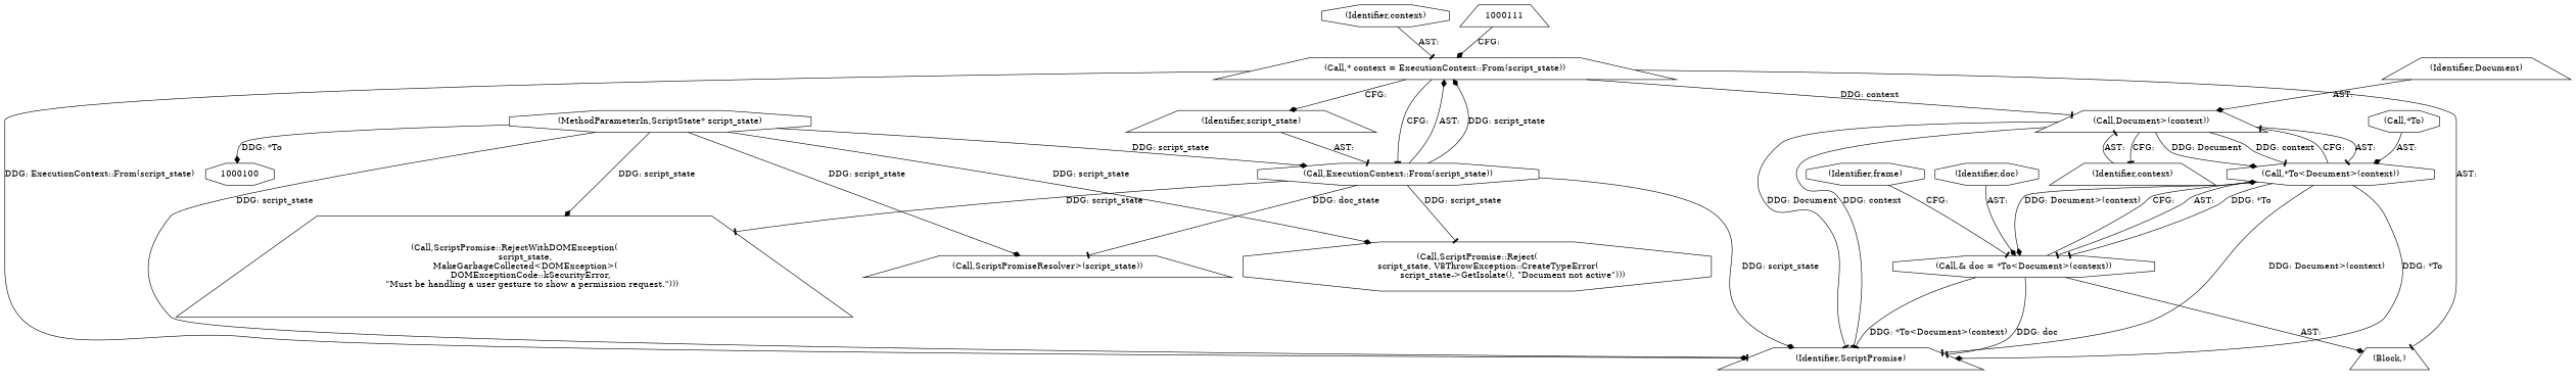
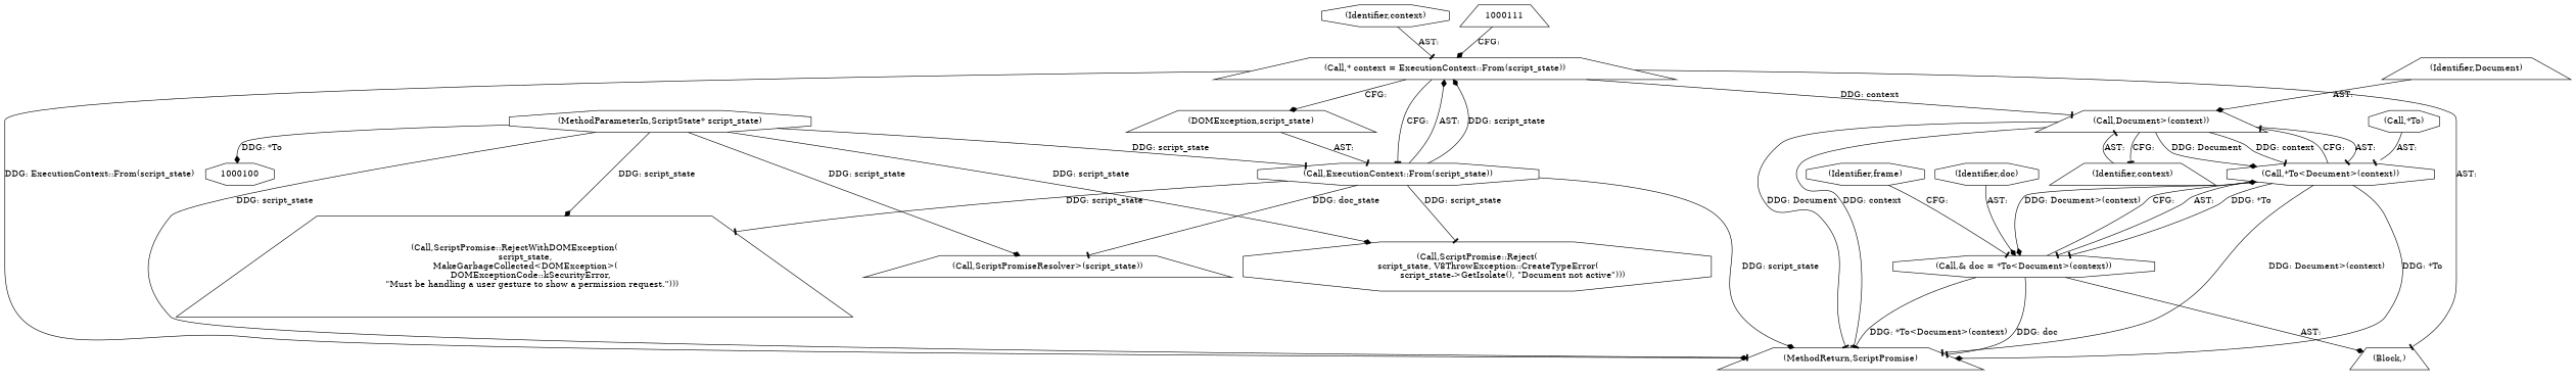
  digraph {
    node [shape=trapezium]
    edge [arrowhead=tee]
    n1 [label="(Call,* context = ExecutionContext::From(script_state))"]
    n2 [label="(Call,ExecutionContext::From(script_state))" shape=octagon]
    n3 [label="(Call,Document>(context))"]
    n4 [label="(Block,)"]
-   n5 [label="(Identifier,ScriptPromise)"]
-   n6 [label="(Identifier,script_state)"]
+   n5 [label="(MethodReturn,ScriptPromise)"]
+   n6 [label="(DOMException,script_state)"]
    n7 [label="(Call,ScriptPromise::RejectWithDOMException(\n        script_state,\n        MakeGarbageCollected<DOMException>(\n            DOMExceptionCode::kSecurityError,\n             \"Must be handling a user gesture to show a permission request.\")))"]
    n8 [label="(Call,ScriptPromise::Reject(\n        script_state, V8ThrowException::CreateTypeError(\n                          script_state->GetIsolate(), \"Document not active\")))" shape=octagon]
    n9 [label="(Call,ScriptPromiseResolver>(script_state))"]
    n10 [label="(Call,*To<Document>(context))" shape=octagon]
    n11 [label="(Identifier,context)"]
    n12 [label="(MethodParameterIn,ScriptState* script_state)" shape=octagon]
    1000100 [shape=octagon]
    n14 [label="(Call,& doc = *To<Document>(context))" shape=octagon]
    n15 [label="(Identifier,Document)"]
    n16 [label="(Identifier,frame)" shape=octagon]
    n17 [label="(Call,*To)" shape=octagon]
    n18 [label="(Identifier,doc)" shape=octagon]
    n19 [label="(Identifier,context)" shape=octagon]
    1000111
    n1 -> n2 [label="CFG: "]
    n1 -> n3 [label="DDG: context"]
    n1 -> n4 [label="AST: "]
    n1 -> n5 [arrowhead=diamond label="DDG: ExecutionContext::From(script_state)"]
    n1 -> n6 [arrowhead=diamond label="CFG: "]
    n2 -> n1 [arrowhead=diamond label="AST: "]
    n2 -> n1 [arrowhead=diamond label="DDG: script_state"]
    n2 -> n5 [arrowhead=diamond label="DDG: script_state"]
    n2 -> n7 [label="DDG: script_state"]
    n2 -> n8 [label="DDG: script_state"]
    n2 -> n9 [label="DDG: doc_state"]
    n3 -> n5 [label="DDG: Document"]
    n3 -> n5 [label="DDG: context"]
    n3 -> n10 [label="AST: "]
    n3 -> n10 [arrowhead=diamond label="DDG: Document"]
    n3 -> n10 [label="DDG: context"]
    n3 -> n11 [label="CFG: "]
    n6 -> n2 [label="AST: "]
    n10 -> n3 [label="CFG: "]
    n10 -> n5 [label="DDG: Document>(context)"]
    n10 -> n5 [arrowhead=diamond label="DDG: *To"]
    n10 -> n14 [label="AST: "]
    n10 -> n14 [label="DDG: *To"]
    n10 -> n14 [arrowhead=diamond label="DDG: Document>(context)"]
    n11 -> n3 [label="AST: "]
-   n12 -> n2 [arrowhead=diamond label="DDG: script_state"]
+   n12 -> n2 [label="DDG: script_state"]
    n12 -> n5 [label="DDG: script_state"]
    n12 -> n7 [arrowhead=diamond label="DDG: script_state"]
    n12 -> n8 [arrowhead=diamond label="DDG: script_state"]
    n12 -> n9 [arrowhead=diamond label="DDG: script_state"]
    n12 -> 1000100 [arrowhead=diamond label="DDG: *To"]
    n14 -> n4 [arrowhead=diamond label="AST: "]
    n14 -> n5 [label="DDG: doc"]
    n14 -> n5 [label="DDG: *To<Document>(context)"]
    n14 -> n10 [arrowhead=diamond label="CFG: "]
    n15 -> n3 [arrowhead=diamond label="AST: "]
    n16 -> n14 [label="CFG: "]
-   n17 -> n10 [arrowhead=diamond label="AST: "]
+   n17 -> n10 [label="AST: "]
    n18 -> n14 [arrowhead=diamond label="AST: "]
    n19 -> n1 [label="AST: "]
    1000111 -> n1 [arrowhead=diamond label="CFG: "]
  }
